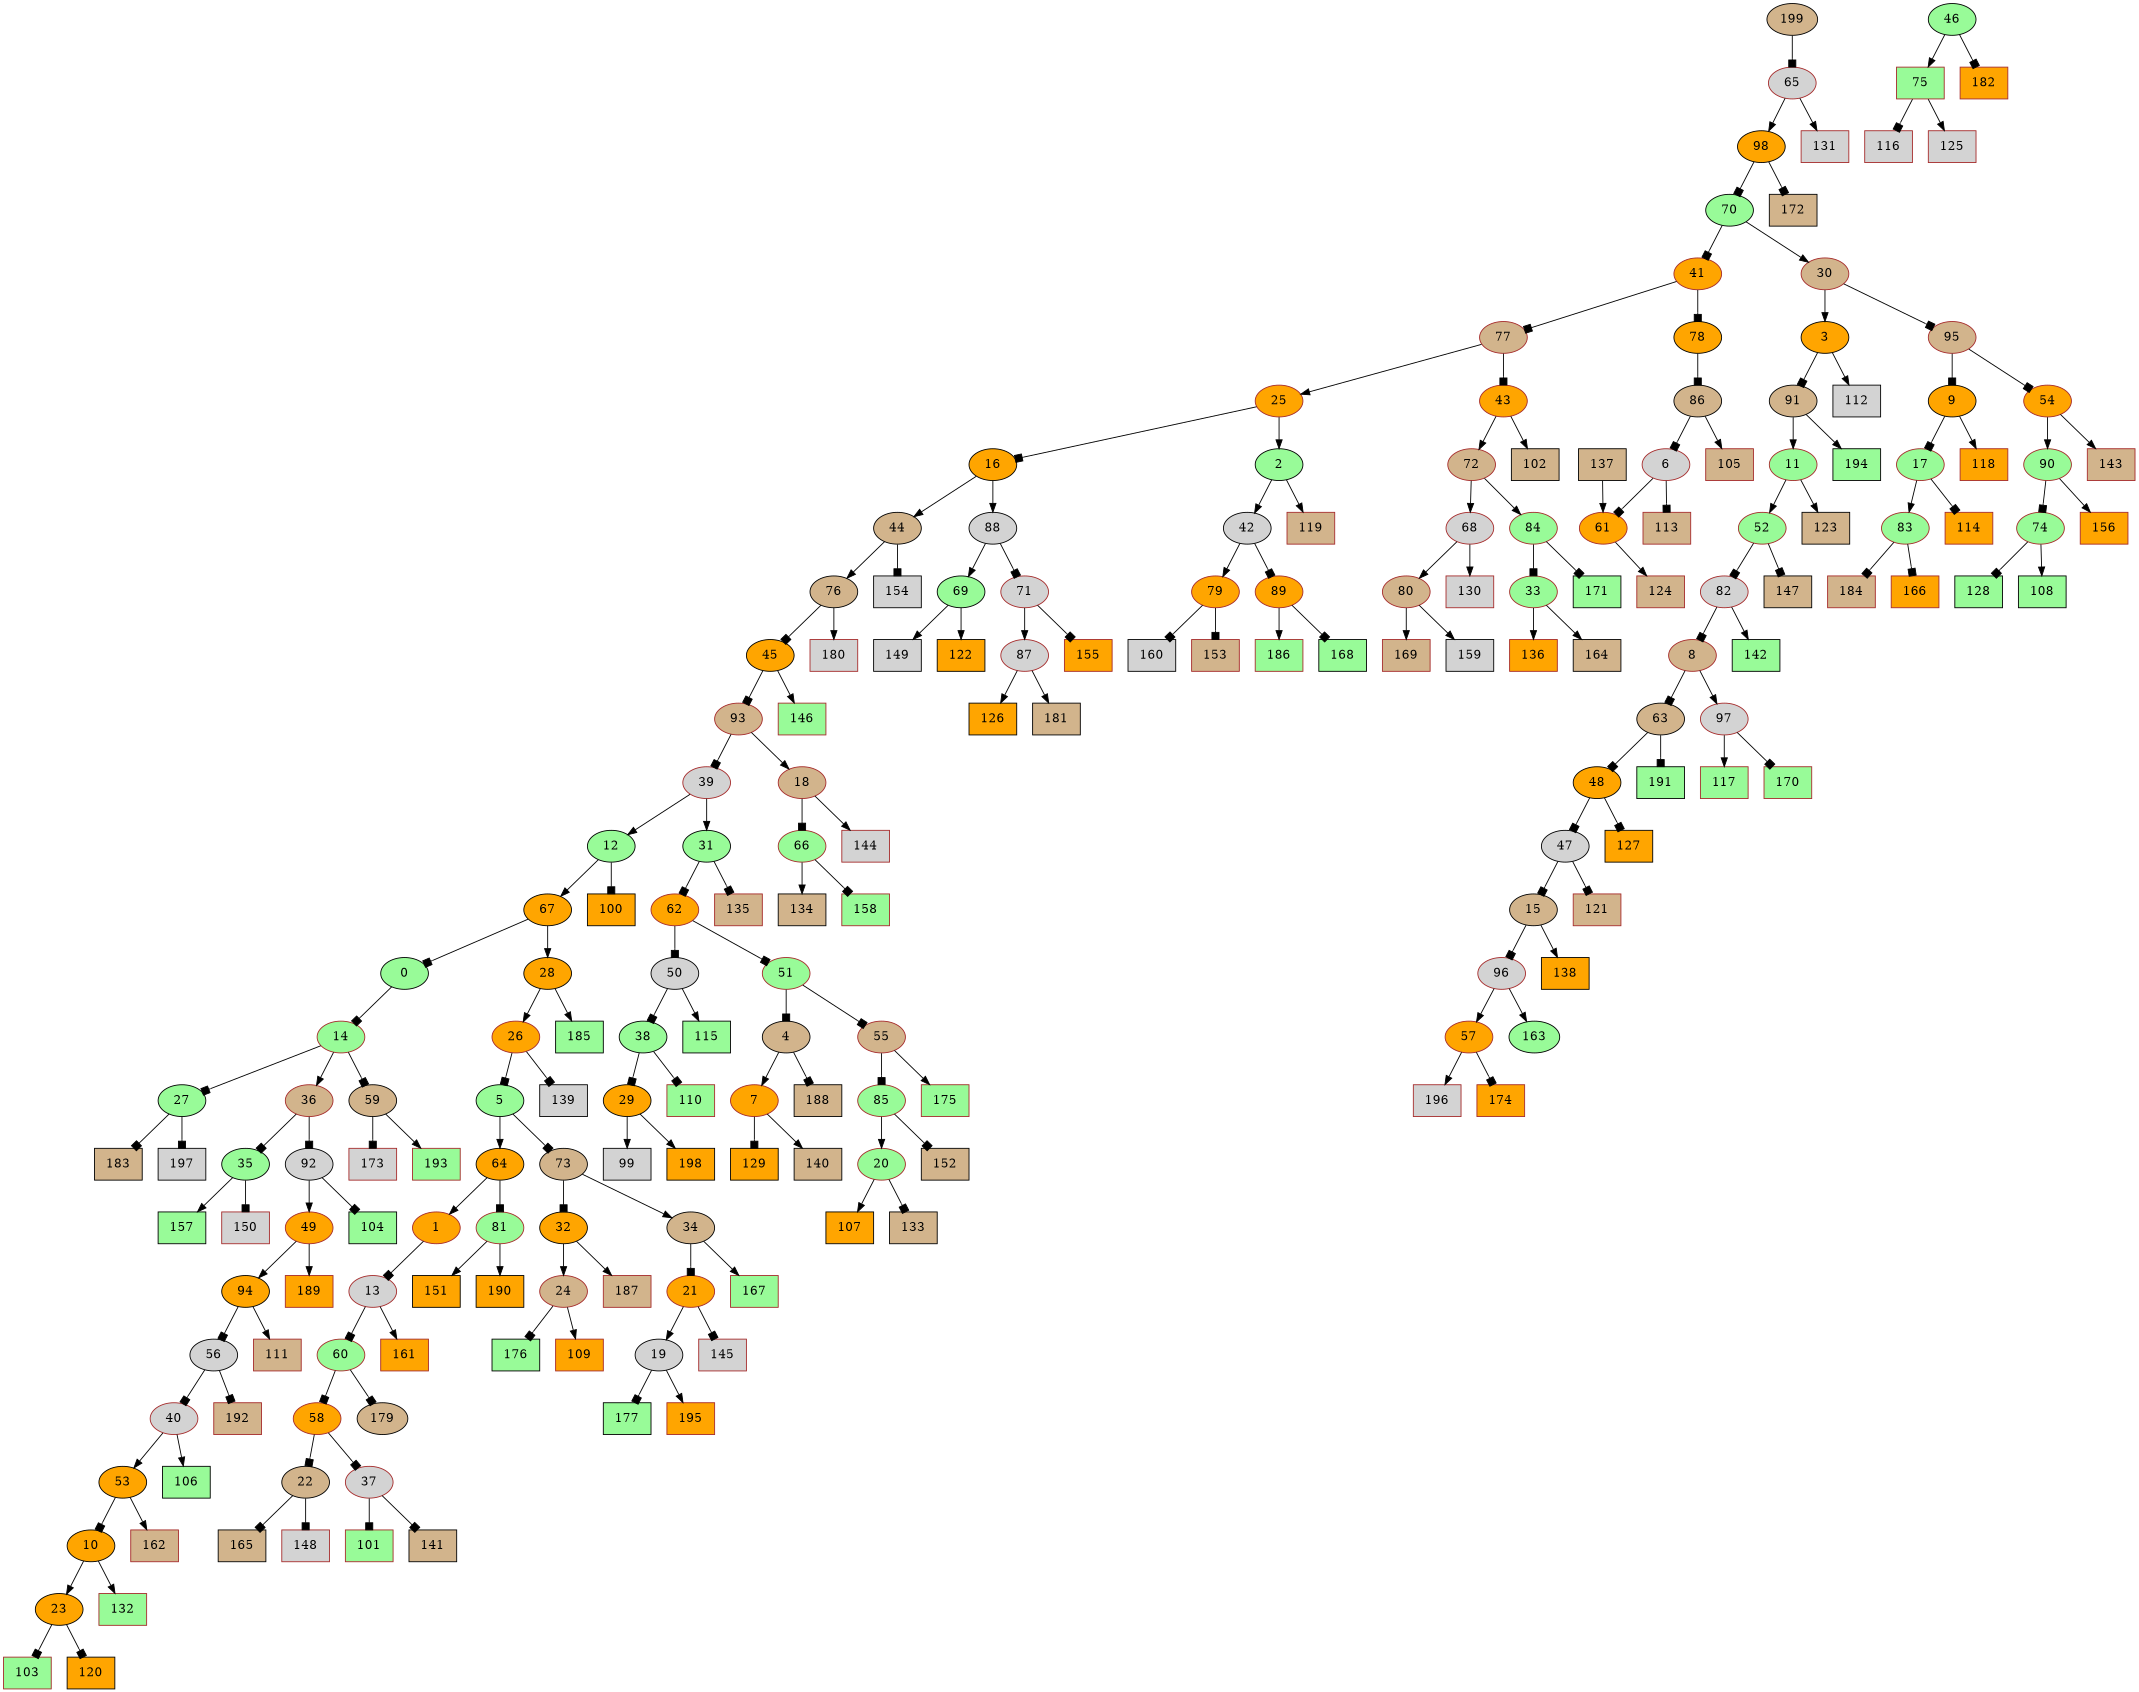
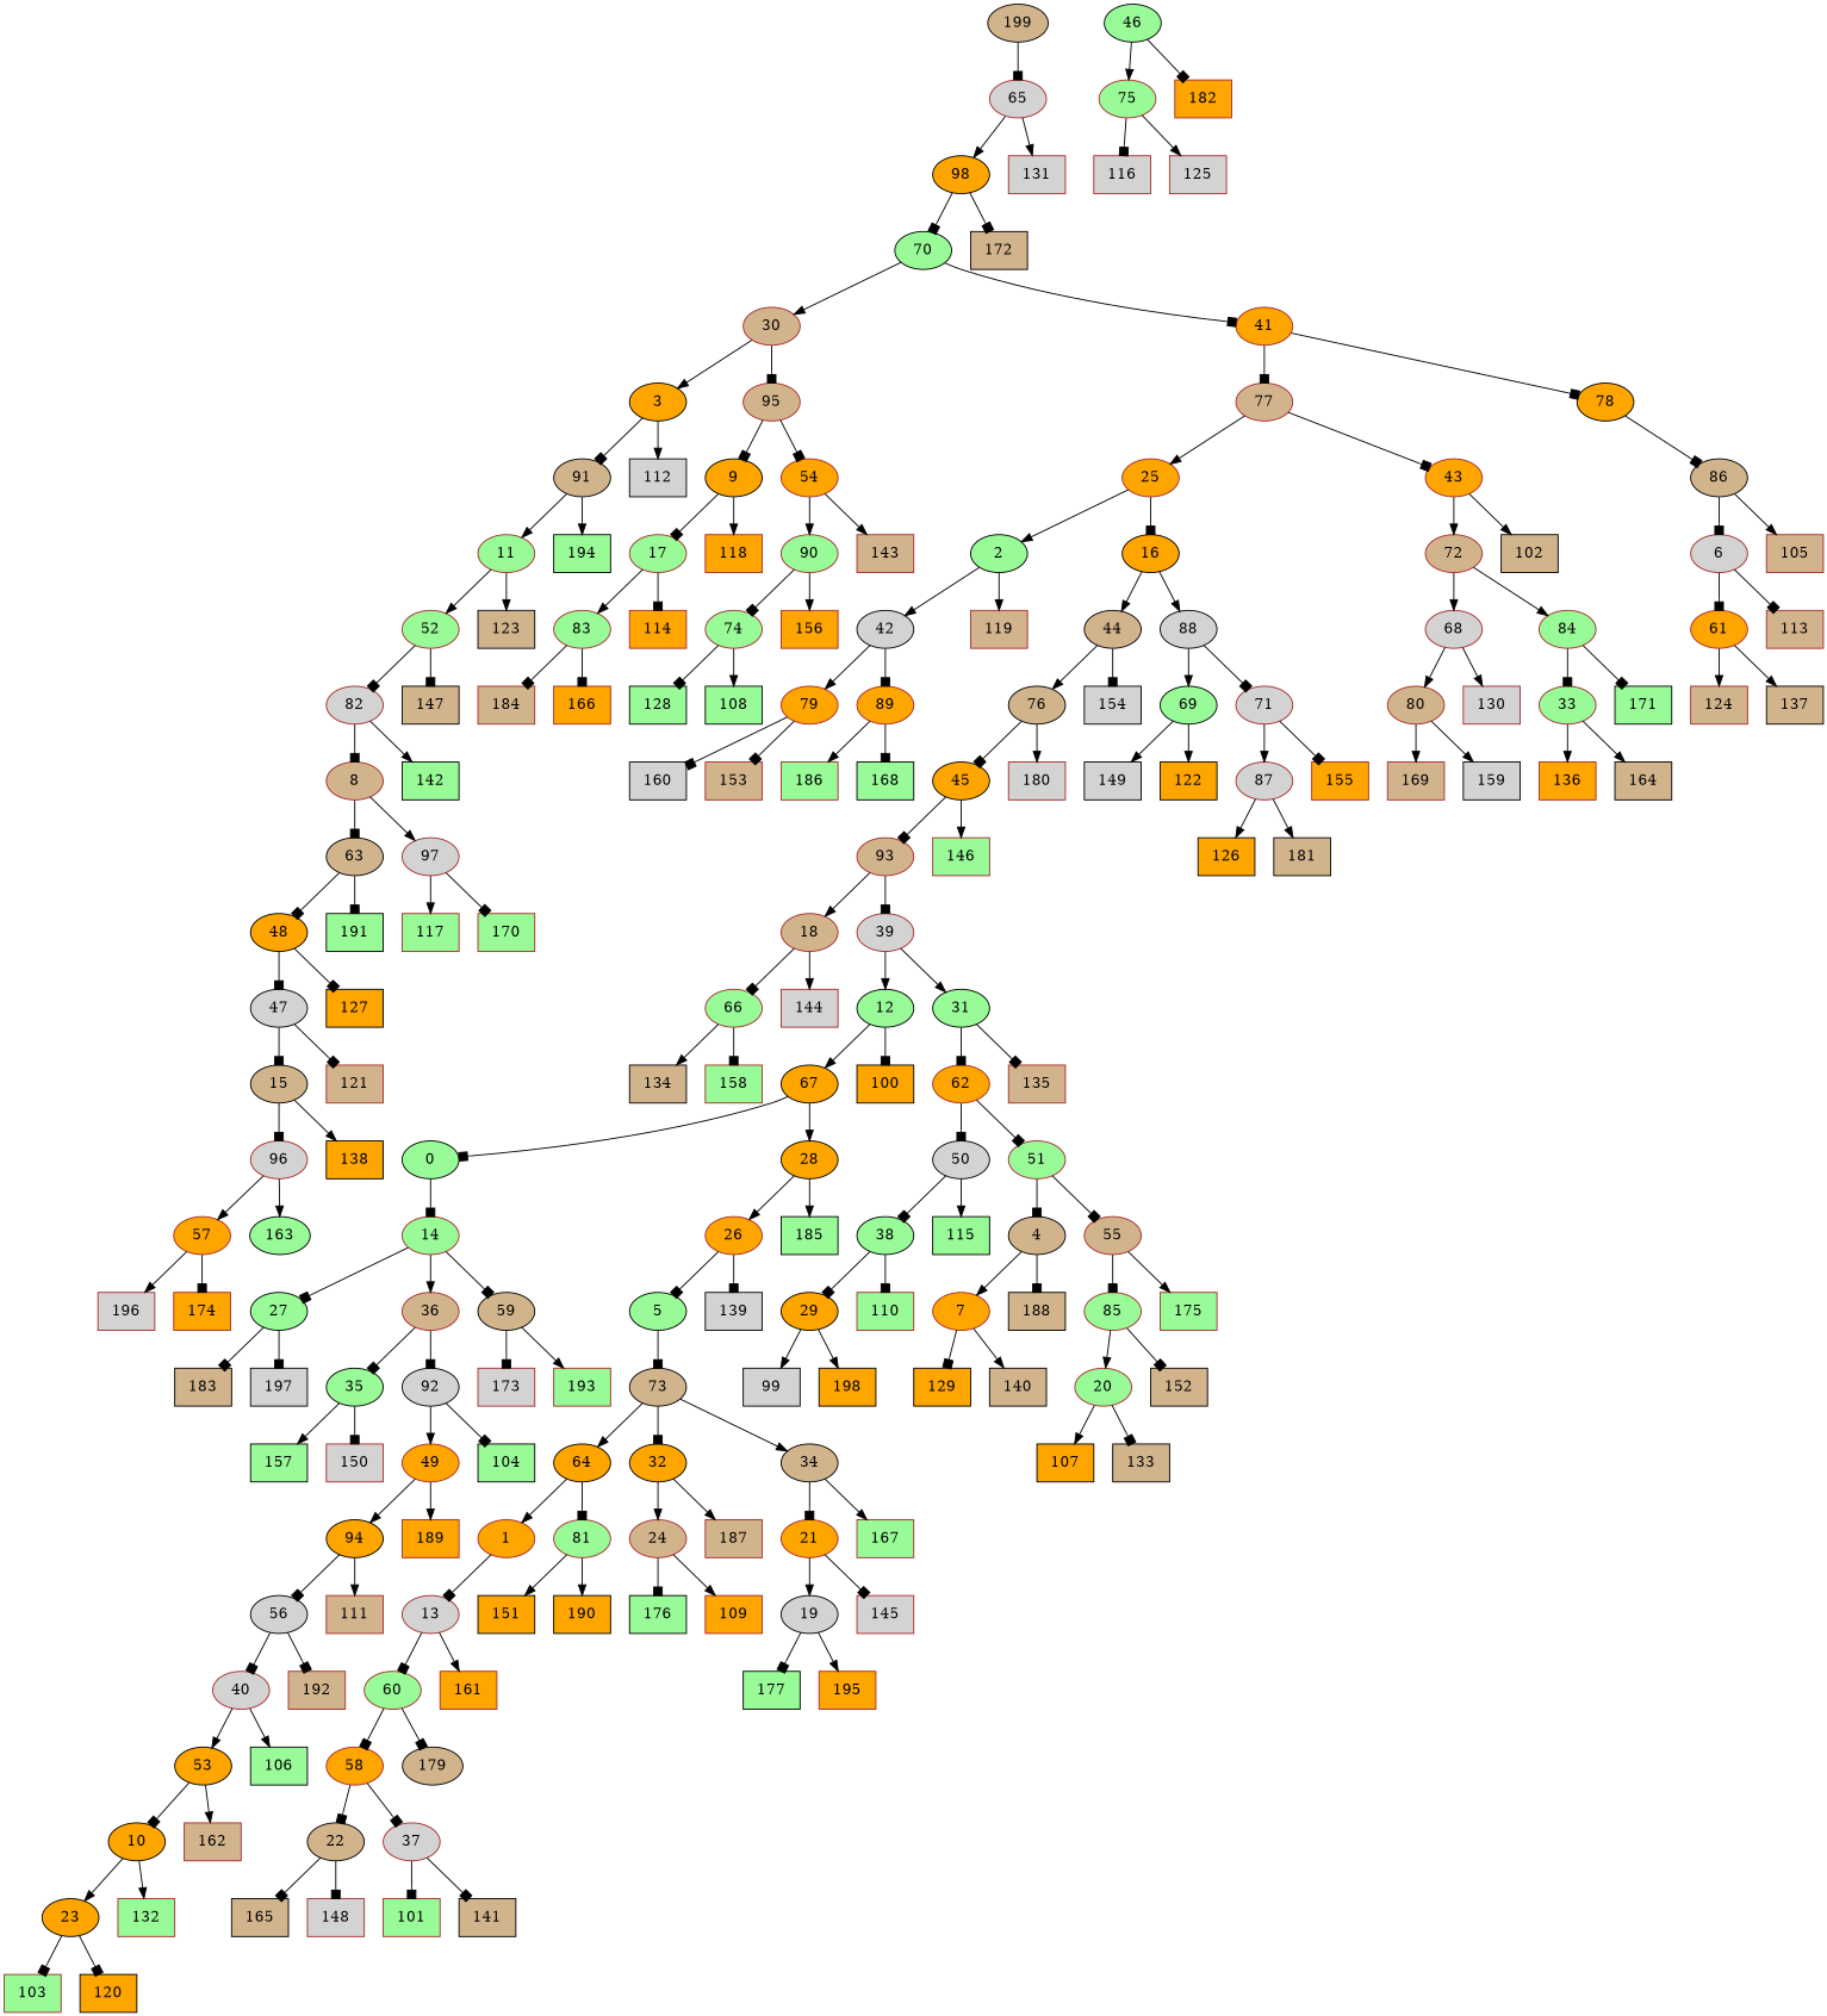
  digraph {
    node [color=brown fillcolor=palegreen style=filled]
    edge [arrowhead=box]
    n1 [color=black label=0]
    n2 [label=14]
    n3 [color=black label=27]
    n4 [fillcolor=tan label=36]
    n5 [color=black fillcolor=tan label=59]
    n6 [color=black fillcolor=tan label=183 shape=box]
    n7 [color=black fillcolor=lightgrey label=197 shape=box]
    n8 [fillcolor=orange label=1]
    n9 [fillcolor=lightgrey label=13]
    n10 [label=60]
    n11 [fillcolor=orange label=161 shape=box]
    n12 [color=black label=46]
-   n13 [label=75 shape=box]
+   n13 [label=75]
    n14 [fillcolor=orange label=182 shape=box]
    n15 [color=black label=2]
    n16 [color=black fillcolor=lightgrey label=42]
    n17 [fillcolor=tan label=119 shape=box]
    n18 [fillcolor=orange label=79]
    n19 [fillcolor=orange label=89]
    n20 [color=black fillcolor=orange label=3]
    n21 [color=black fillcolor=tan label=91]
    n22 [color=black fillcolor=lightgrey label=112 shape=box]
    n23 [label=11]
    n24 [color=black label=194 shape=box]
    n25 [color=black fillcolor=tan label=4]
    n26 [fillcolor=orange label=7]
    n27 [color=black fillcolor=tan label=188 shape=box]
    n28 [color=black fillcolor=orange label=129 shape=box]
    n29 [color=black fillcolor=tan label=140 shape=box]
    n30 [color=black label=5]
    n31 [color=black fillcolor=orange label=64]
    n32 [color=black fillcolor=tan label=73]
    n33 [label=81]
    n34 [color=black fillcolor=orange label=32]
    n35 [color=black fillcolor=tan label=34]
    n36 [fillcolor=lightgrey label=6]
    n37 [fillcolor=orange label=61]
    n38 [fillcolor=tan label=113 shape=box]
    n39 [fillcolor=tan label=124 shape=box]
    n40 [color=black fillcolor=tan label=137 shape=box]
    n41 [fillcolor=tan label=8]
    n42 [color=black fillcolor=tan label=63]
    n43 [fillcolor=lightgrey label=97]
    n44 [color=black fillcolor=orange label=48]
    n45 [color=black label=191 shape=box]
    n46 [label=117 shape=box]
    n47 [label=170 shape=box]
    n48 [color=black fillcolor=orange label=9]
    n49 [label=17]
    n50 [fillcolor=orange label=118 shape=box]
    n51 [label=83]
    n52 [fillcolor=orange label=114 shape=box]
    n53 [color=black fillcolor=orange label=10]
    n54 [color=black fillcolor=orange label=23]
    n55 [label=132 shape=box]
    n56 [label=103 shape=box]
    n57 [color=black fillcolor=orange label=120 shape=box]
    n58 [label=52]
    n59 [color=black fillcolor=tan label=123 shape=box]
    n60 [fillcolor=lightgrey label=82]
    n61 [color=black fillcolor=tan label=147 shape=box]
    n62 [color=black label=12]
    n63 [color=black fillcolor=orange label=67]
    n64 [color=black fillcolor=orange label=100 shape=box]
    n65 [color=black fillcolor=orange label=28]
    n66 [fillcolor=orange label=58]
    n67 [color=black fillcolor=tan label=179 shape=ellipse]
    n68 [color=black label=35]
    n69 [color=black fillcolor=lightgrey label=92]
    n70 [fillcolor=lightgrey label=173 shape=box]
    n71 [label=193 shape=box]
    n72 [color=black fillcolor=tan label=15]
    n73 [fillcolor=lightgrey label=96]
    n74 [color=black fillcolor=orange label=138 shape=box]
    n75 [fillcolor=orange label=57]
    n76 [color=black label=163 shape=ellipse]
    n77 [color=black fillcolor=orange label=16]
    n78 [color=black fillcolor=tan label=44]
    n79 [color=black fillcolor=lightgrey label=88]
    n80 [color=black fillcolor=tan label=76]
    n81 [color=black fillcolor=lightgrey label=154 shape=box]
    n82 [color=black label=69]
    n83 [fillcolor=lightgrey label=71]
    n84 [fillcolor=tan label=184 shape=box]
    n85 [fillcolor=orange label=166 shape=box]
    n86 [fillcolor=tan label=18]
    n87 [label=66]
    n88 [fillcolor=lightgrey label=144 shape=box]
    n89 [color=black fillcolor=tan label=134 shape=box]
    n90 [label=158 shape=box]
    n91 [color=black fillcolor=lightgrey label=19]
    n92 [color=black label=177 shape=box]
    n93 [fillcolor=orange label=195 shape=box]
    n94 [label=20]
    n95 [color=black fillcolor=orange label=107 shape=box]
    n96 [color=black fillcolor=tan label=133 shape=box]
    n97 [fillcolor=orange label=21]
    n98 [fillcolor=lightgrey label=145 shape=box]
    n99 [color=black fillcolor=tan label=22]
    n100 [color=black fillcolor=tan label=165 shape=box]
    n101 [fillcolor=lightgrey label=148 shape=box]
    n102 [fillcolor=tan label=24]
    n103 [color=black label=176 shape=box]
    n104 [fillcolor=orange label=109 shape=box]
    n105 [fillcolor=orange label=25]
    n106 [fillcolor=orange label=26]
    n107 [color=black fillcolor=lightgrey label=139 shape=box]
    n108 [color=black label=185 shape=box]
    n109 [color=black fillcolor=orange label=29]
    n110 [color=black fillcolor=lightgrey label=99 shape=box]
    n111 [color=black fillcolor=orange label=198 shape=box]
    n112 [fillcolor=tan label=30]
    n113 [fillcolor=tan label=95]
    n114 [fillcolor=orange label=54]
    n115 [color=black label=31]
    n116 [fillcolor=orange label=62]
    n117 [fillcolor=tan label=135 shape=box]
    n118 [color=black fillcolor=lightgrey label=50]
    n119 [label=51]
    n120 [fillcolor=tan label=187 shape=box]
    n121 [label=33]
    n122 [fillcolor=orange label=136 shape=box]
    n123 [color=black fillcolor=tan label=164 shape=box]
    n124 [label=167 shape=box]
    n125 [color=black label=157 shape=box]
    n126 [fillcolor=lightgrey label=150 shape=box]
    n127 [fillcolor=orange label=49]
    n128 [color=black label=104 shape=box]
    n129 [fillcolor=lightgrey label=37]
    n130 [label=101 shape=box]
    n131 [color=black fillcolor=tan label=141 shape=box]
    n132 [color=black label=38]
    n133 [label=110 shape=box]
    n134 [fillcolor=lightgrey label=39]
    n135 [fillcolor=lightgrey label=40]
    n136 [color=black fillcolor=orange label=53]
    n137 [color=black label=106 shape=box]
    n138 [fillcolor=tan label=162 shape=box]
    n139 [fillcolor=orange label=41]
    n140 [fillcolor=tan label=77]
    n141 [color=black fillcolor=orange label=78]
    n142 [fillcolor=orange label=43]
    n143 [color=black fillcolor=tan label=86]
    n144 [color=black fillcolor=lightgrey label=160 shape=box]
    n145 [fillcolor=tan label=153 shape=box]
    n146 [label=186 shape=box]
    n147 [color=black label=168 shape=box]
    n148 [fillcolor=tan label=72]
    n149 [color=black fillcolor=tan label=102 shape=box]
    n150 [fillcolor=lightgrey label=68]
    n151 [label=84]
    n152 [color=black fillcolor=orange label=45]
    n153 [fillcolor=lightgrey label=180 shape=box]
    n154 [fillcolor=tan label=93]
    n155 [label=146 shape=box]
    n156 [fillcolor=lightgrey label=116 shape=box]
    n157 [fillcolor=lightgrey label=125 shape=box]
    n158 [color=black fillcolor=lightgrey label=47]
    n159 [fillcolor=tan label=121 shape=box]
    n160 [color=black fillcolor=orange label=127 shape=box]
    n161 [color=black fillcolor=orange label=94]
    n162 [fillcolor=orange label=189 shape=box]
    n163 [color=black fillcolor=lightgrey label=56]
    n164 [fillcolor=tan label=111 shape=box]
    n165 [color=black label=115 shape=box]
    n166 [fillcolor=tan label=55]
    n167 [label=85]
    n168 [label=175 shape=box]
    n169 [color=black label=142 shape=box]
    n170 [label=90]
    n171 [fillcolor=tan label=143 shape=box]
    n172 [label=74]
    n173 [fillcolor=orange label=156 shape=box]
    n174 [color=black fillcolor=tan label=152 shape=box]
    n175 [fillcolor=tan label=192 shape=box]
    n176 [fillcolor=lightgrey label=196 shape=box]
    n177 [fillcolor=orange label=174 shape=box]
    n178 [color=black fillcolor=orange label=151 shape=box]
    n179 [color=black fillcolor=orange label=190 shape=box]
    n180 [fillcolor=lightgrey label=65]
    n181 [color=black fillcolor=orange label=98]
    n182 [fillcolor=lightgrey label=131 shape=box]
    n183 [color=black label=70]
    n184 [color=black fillcolor=tan label=172 shape=box]
    n185 [fillcolor=tan label=80]
    n186 [fillcolor=lightgrey label=130 shape=box]
    n187 [fillcolor=tan label=169 shape=box]
    n188 [color=black fillcolor=lightgrey label=159 shape=box]
    n189 [color=black fillcolor=lightgrey label=149 shape=box]
    n190 [color=black fillcolor=orange label=122 shape=box]
    n191 [fillcolor=lightgrey label=87]
    n192 [fillcolor=orange label=155 shape=box]
    n193 [color=black fillcolor=orange label=126 shape=box]
    n194 [color=black fillcolor=tan label=181 shape=box]
    n195 [color=black label=171 shape=box]
    n196 [color=black label=128 shape=box]
    n197 [color=black label=108 shape=box]
    n198 [fillcolor=tan label=105 shape=box]
    n199 [color=black fillcolor=tan label=199]
    n1 -> n2
    n2 -> n3
    n2 -> n4 [arrowhead=normal]
    n2 -> n5
    n3 -> n6
    n3 -> n7
    n4 -> n68
    n4 -> n69
    n5 -> n70
    n5 -> n71 [arrowhead=normal]
    n8 -> n9
    n9 -> n10
    n9 -> n11 [arrowhead=normal]
    n10 -> n66
    n10 -> n67
    n12 -> n13 [arrowhead=normal]
    n12 -> n14
    n13 -> n156
    n13 -> n157 [arrowhead=normal]
    n15 -> n16 [arrowhead=normal]
    n15 -> n17 [arrowhead=normal]
    n16 -> n18 [arrowhead=normal]
    n16 -> n19
    n18 -> n144
    n18 -> n145
    n19 -> n146 [arrowhead=normal]
    n19 -> n147
    n20 -> n21
    n20 -> n22 [arrowhead=normal]
    n21 -> n23 [arrowhead=normal]
    n21 -> n24 [arrowhead=normal]
    n23 -> n58 [arrowhead=normal]
    n23 -> n59 [arrowhead=normal]
    n25 -> n26 [arrowhead=normal]
    n25 -> n27
    n26 -> n28
    n26 -> n29 [arrowhead=normal]
-   n30 -> n31 [arrowhead=normal]
+   n32 -> n31 [arrowhead=normal]
    n30 -> n32
    n31 -> n8 [arrowhead=normal]
    n31 -> n33
    n32 -> n34
    n32 -> n35 [arrowhead=normal]
    n33 -> n178 [arrowhead=normal]
    n33 -> n179 [arrowhead=normal]
    n34 -> n102 [arrowhead=normal]
    n34 -> n120 [arrowhead=normal]
    n35 -> n97
    n35 -> n124 [arrowhead=normal]
    n36 -> n37
    n36 -> n38
    n37 -> n39 [arrowhead=normal]
-   n40 -> n37 [arrowhead=normal]
+   n37 -> n40 [arrowhead=normal]
    n41 -> n42
    n41 -> n43 [arrowhead=normal]
    n42 -> n44
    n42 -> n45
    n43 -> n46 [arrowhead=normal]
    n43 -> n47
    n44 -> n158
    n44 -> n160
    n48 -> n49
    n48 -> n50 [arrowhead=normal]
    n49 -> n51 [arrowhead=normal]
    n49 -> n52
    n51 -> n84
    n51 -> n85
    n53 -> n54 [arrowhead=normal]
    n53 -> n55 [arrowhead=normal]
    n54 -> n56
    n54 -> n57
    n58 -> n60
    n58 -> n61
    n60 -> n41
    n60 -> n169 [arrowhead=normal]
    n62 -> n63 [arrowhead=normal]
    n62 -> n64
    n63 -> n1
    n63 -> n65 [arrowhead=normal]
    n65 -> n106 [arrowhead=normal]
    n65 -> n108 [arrowhead=normal]
    n66 -> n99
    n66 -> n129
    n68 -> n125 [arrowhead=normal]
    n68 -> n126
    n69 -> n127 [arrowhead=normal]
    n69 -> n128
    n72 -> n73
    n72 -> n74 [arrowhead=normal]
    n73 -> n75 [arrowhead=normal]
    n73 -> n76 [arrowhead=normal]
    n75 -> n176 [arrowhead=normal]
    n75 -> n177
    n77 -> n78 [arrowhead=normal]
    n77 -> n79 [arrowhead=normal]
    n78 -> n80 [arrowhead=normal]
    n78 -> n81
    n79 -> n82 [arrowhead=normal]
    n79 -> n83
    n80 -> n152
    n80 -> n153 [arrowhead=normal]
    n82 -> n189 [arrowhead=normal]
    n82 -> n190 [arrowhead=normal]
    n83 -> n191 [arrowhead=normal]
    n83 -> n192
    n86 -> n87
    n86 -> n88 [arrowhead=normal]
    n87 -> n89 [arrowhead=normal]
    n87 -> n90
    n91 -> n92
    n91 -> n93 [arrowhead=normal]
    n94 -> n95 [arrowhead=normal]
    n94 -> n96
    n97 -> n91 [arrowhead=normal]
    n97 -> n98
    n99 -> n100
    n99 -> n101
    n102 -> n103
    n102 -> n104 [arrowhead=normal]
    n105 -> n15 [arrowhead=normal]
    n105 -> n77
    n106 -> n30
    n106 -> n107
    n109 -> n110 [arrowhead=normal]
    n109 -> n111 [arrowhead=normal]
    n112 -> n20 [arrowhead=normal]
    n112 -> n113
    n113 -> n48
    n113 -> n114
    n114 -> n170 [arrowhead=normal]
    n114 -> n171 [arrowhead=normal]
    n115 -> n116
    n115 -> n117
    n116 -> n118
    n116 -> n119
    n118 -> n132
    n118 -> n165 [arrowhead=normal]
    n119 -> n25
    n119 -> n166
    n121 -> n122 [arrowhead=normal]
    n121 -> n123 [arrowhead=normal]
    n127 -> n161 [arrowhead=normal]
    n127 -> n162 [arrowhead=normal]
    n129 -> n130
    n129 -> n131
    n132 -> n109
    n132 -> n133
    n134 -> n62 [arrowhead=normal]
    n134 -> n115 [arrowhead=normal]
    n135 -> n136 [arrowhead=normal]
    n135 -> n137 [arrowhead=normal]
    n136 -> n53
    n136 -> n138 [arrowhead=normal]
    n139 -> n140
    n139 -> n141
    n140 -> n105 [arrowhead=normal]
    n140 -> n142
    n141 -> n143
    n142 -> n148 [arrowhead=normal]
    n142 -> n149 [arrowhead=normal]
    n143 -> n36
    n143 -> n198 [arrowhead=normal]
    n148 -> n150 [arrowhead=normal]
    n148 -> n151 [arrowhead=normal]
    n150 -> n185 [arrowhead=normal]
    n150 -> n186 [arrowhead=normal]
    n151 -> n121
    n151 -> n195
    n152 -> n154
    n152 -> n155 [arrowhead=normal]
    n154 -> n86 [arrowhead=normal]
    n154 -> n134
    n158 -> n72
    n158 -> n159
    n161 -> n163
    n161 -> n164 [arrowhead=normal]
    n163 -> n135
    n163 -> n175
    n166 -> n167
    n166 -> n168 [arrowhead=normal]
    n167 -> n94 [arrowhead=normal]
    n167 -> n174
    n170 -> n172
    n170 -> n173 [arrowhead=normal]
    n172 -> n196
    n172 -> n197 [arrowhead=normal]
    n180 -> n181 [arrowhead=normal]
    n180 -> n182 [arrowhead=normal]
    n181 -> n183
    n181 -> n184
    n183 -> n112 [arrowhead=normal]
    n183 -> n139
    n185 -> n187 [arrowhead=normal]
    n185 -> n188 [arrowhead=normal]
    n191 -> n193 [arrowhead=normal]
    n191 -> n194 [arrowhead=normal]
    n199 -> n180
  }
